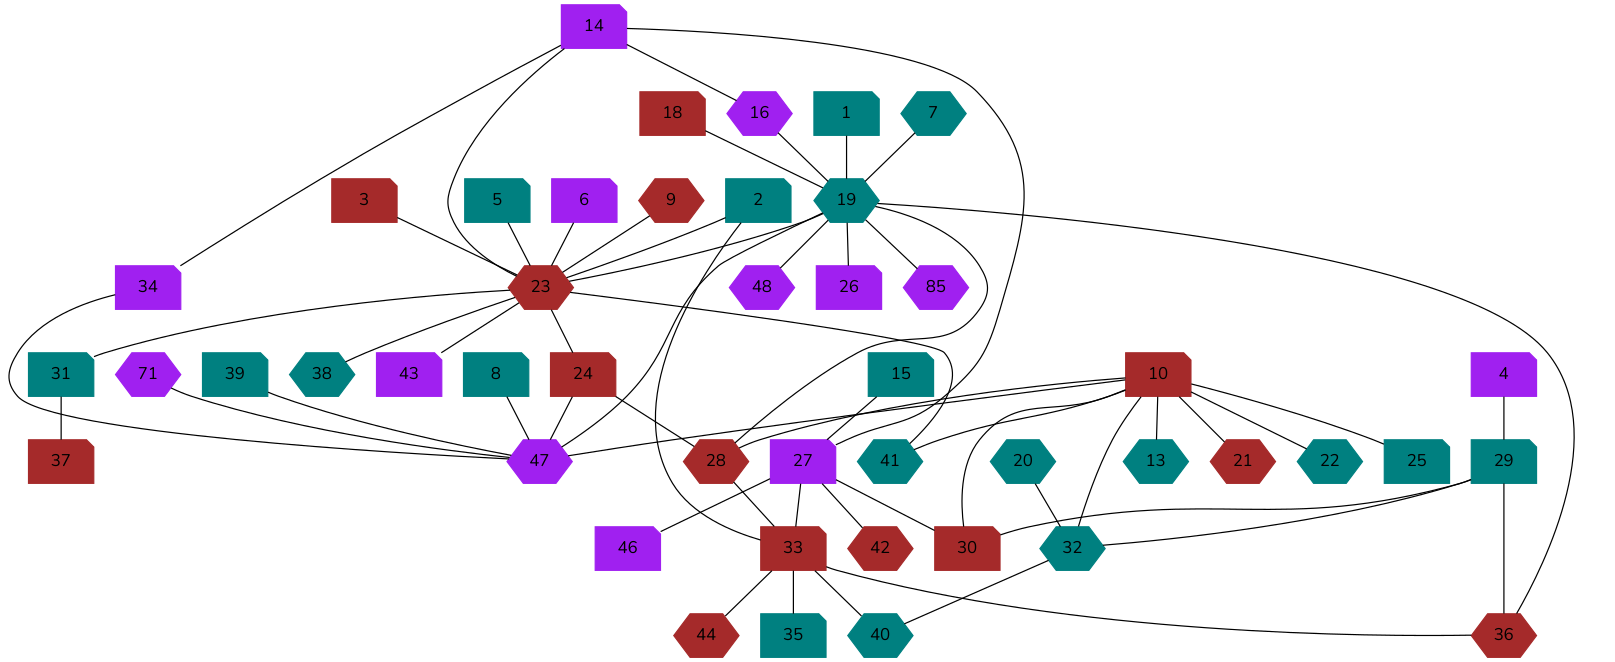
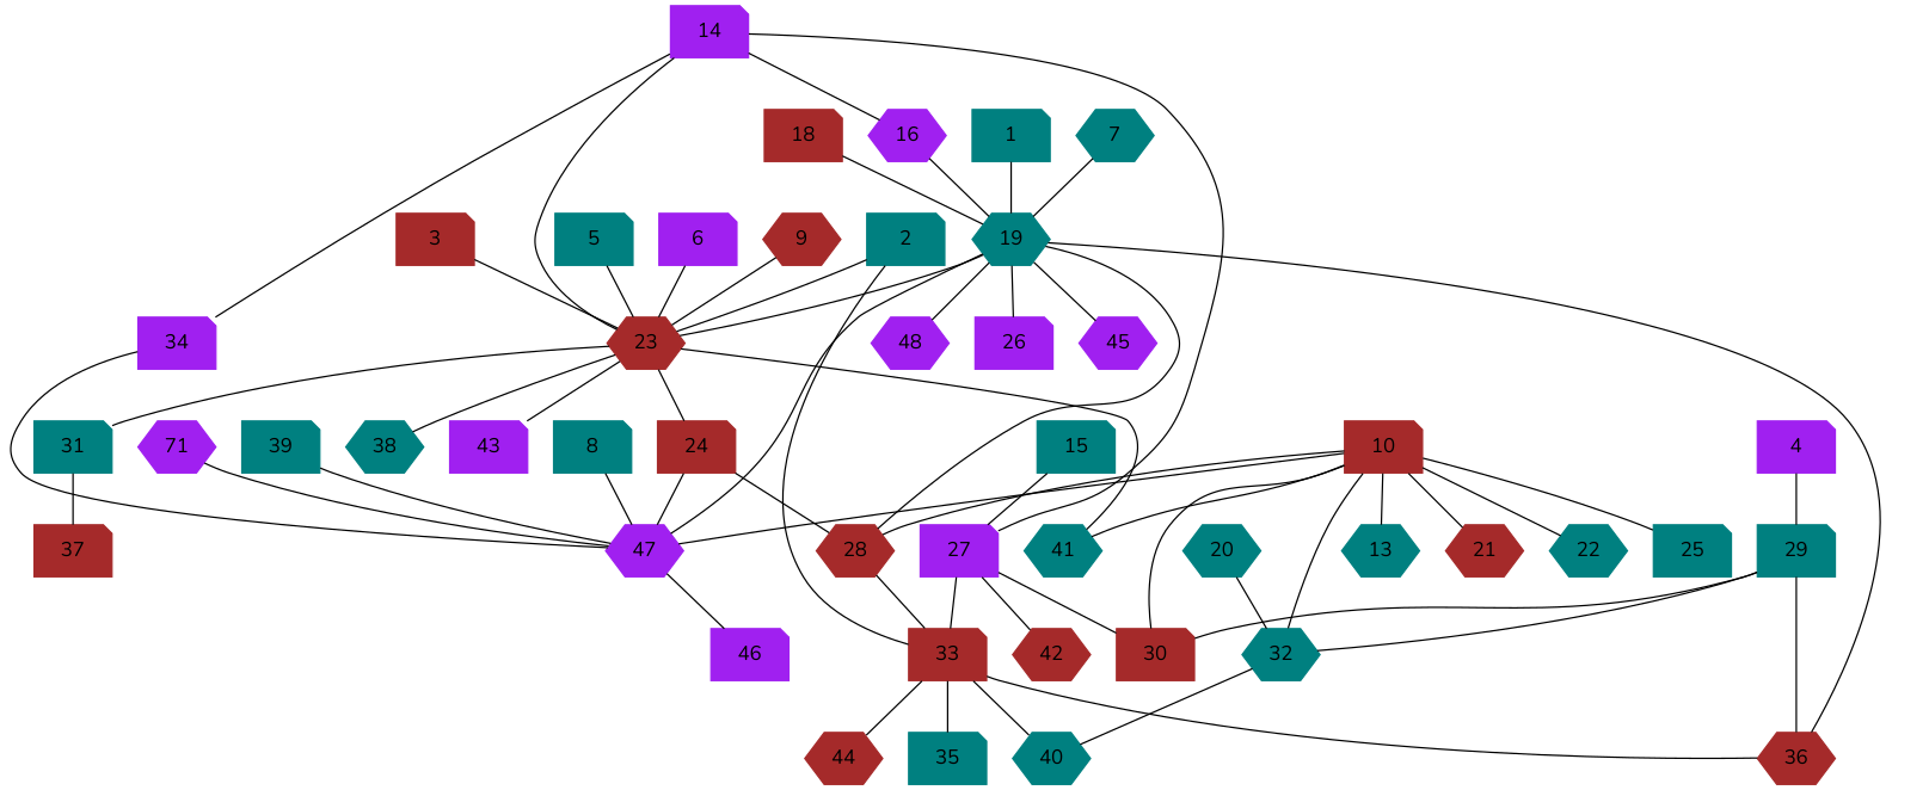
  graph {
    fontname=Nunito
    node [color=teal fontname=Nunito shape=note style=filled]
    edge [fontname=Nunito weight=1.0]
    19 [shape=hexagon]
    1
    23 [color=brown shape=hexagon]
    47 [color=purple shape=hexagon]
    28 [color=brown shape=hexagon]
    48 [color=purple shape=hexagon]
    26 [color=purple]
    36 [color=brown shape=hexagon]
-   45 [color=purple shape=hexagon label=85]
+   45 [color=purple shape=hexagon]
    2
    33 [color=brown]
    41 [shape=hexagon]
    24 [color=brown]
    31
    38 [shape=hexagon]
    43 [color=purple]
    40 [shape=hexagon]
    35
    44 [color=brown shape=hexagon]
    3 [color=brown]
    4 [color=purple]
    29
    30 [color=brown]
    32 [shape=hexagon]
    5
    6 [color=purple]
    7 [shape=hexagon]
    8
    9 [color=brown shape=hexagon]
    10 [color=brown]
    13 [shape=hexagon]
    21 [color=brown shape=hexagon]
    22 [shape=hexagon]
    25
    n35 [color=purple label=71 shape=hexagon]
    14 [color=purple]
    16 [color=purple shape=hexagon]
    27 [color=purple]
    34 [color=purple]
    42 [color=brown shape=hexagon]
    46 [color=purple]
    15
    18 [color=brown]
    20 [shape=hexagon]
    37 [color=brown]
    39
    19 -- 23
    19 -- 47
    19 -- 28
    19 -- 48
    19 -- 26
    19 -- 36
    19 -- 45
    1 -- 19
    23 -- 41
    23 -- 24
    23 -- 31
    23 -- 38
    23 -- 43
    28 -- 33
    2 -- 23
    2 -- 33
    33 -- 36
    33 -- 40 [weight=2.0]
    33 -- 35
    33 -- 44
    24 -- 47
    24 -- 28
    31 -- 37
    3 -- 23
    4 -- 29
    29 -- 36
    29 -- 30
    29 -- 32
    32 -- 40
    5 -- 23
    6 -- 23
    7 -- 19
    8 -- 47
    9 -- 23
    10 -- 47
    10 -- 28
    10 -- 41
    10 -- 30
    10 -- 32
    10 -- 13
    10 -- 21
    10 -- 22
    10 -- 25
    n35 -- 47
    14 -- 23
    14 -- 16
    14 -- 27
    14 -- 34
    16 -- 19
    27 -- 33 [weight=2.0]
    27 -- 30
    27 -- 42
-   27 -- 46
+   47 -- 46
    34 -- 47
    15 -- 27
    18 -- 19
    20 -- 32
    39 -- 47
  }
